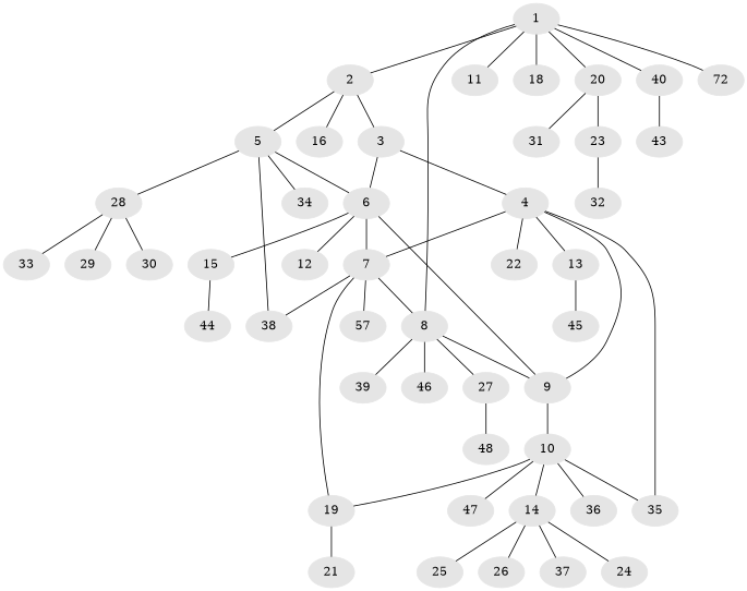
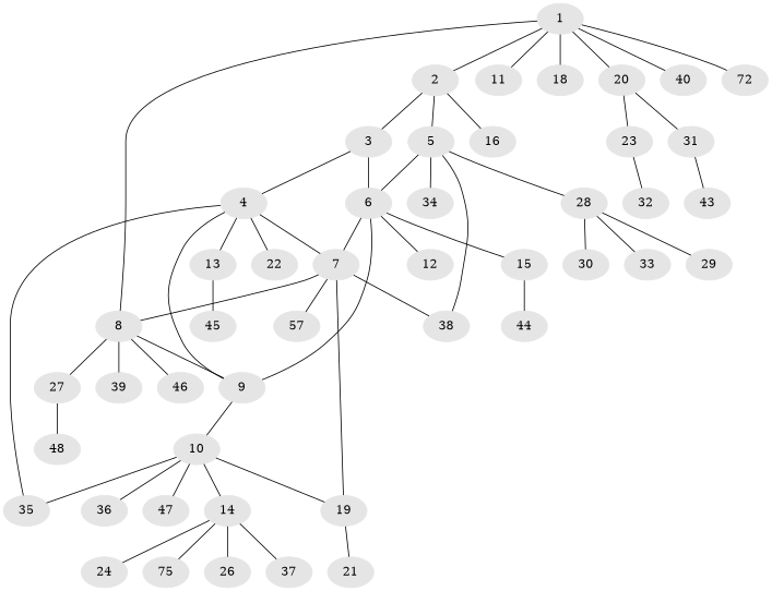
  graph {
    node [color=gray90 style=filled]
    1
    2
    8
    11
    18
    20
    40
    n8 [label=72]
    3
    5
    16
    9
    27
    39
    46
    23
    31
    4
    6
    28
    34
    38
    10
    7
    13
    22
    35
    12
    15
    n30 [label=57]
    19
    45
    29
    30
    33
    44
    21
    48
    14
    36
    47
    24
-   25
+   25 [label=75]
    26
    37
    32
    43
    1 -- 2
    1 -- 8
    1 -- 11
    1 -- 18
    1 -- 20
    1 -- 40
    1 -- n8
    2 -- 3
    2 -- 5
    2 -- 16
    8 -- 9
    8 -- 27
    8 -- 39
    8 -- 46
    20 -- 23
    20 -- 31
    3 -- 4
    3 -- 6
    5 -- 6
    5 -- 28
    5 -- 34
    5 -- 38
    9 -- 10
    27 -- 48
    23 -- 32
-   40 -- 43
+   31 -- 43
    4 -- 9
    4 -- 7
    4 -- 13
    4 -- 22
    4 -- 35
    6 -- 9
    6 -- 7
    6 -- 12
    6 -- 15
    28 -- 29
    28 -- 30
    28 -- 33
    10 -- 35
    10 -- 19
    10 -- 14
    10 -- 36
    10 -- 47
    7 -- 8
    7 -- 38
    7 -- n30
    7 -- 19
    13 -- 45
    15 -- 44
    19 -- 21
    14 -- 24
    14 -- 25
    14 -- 26
    14 -- 37
  }
